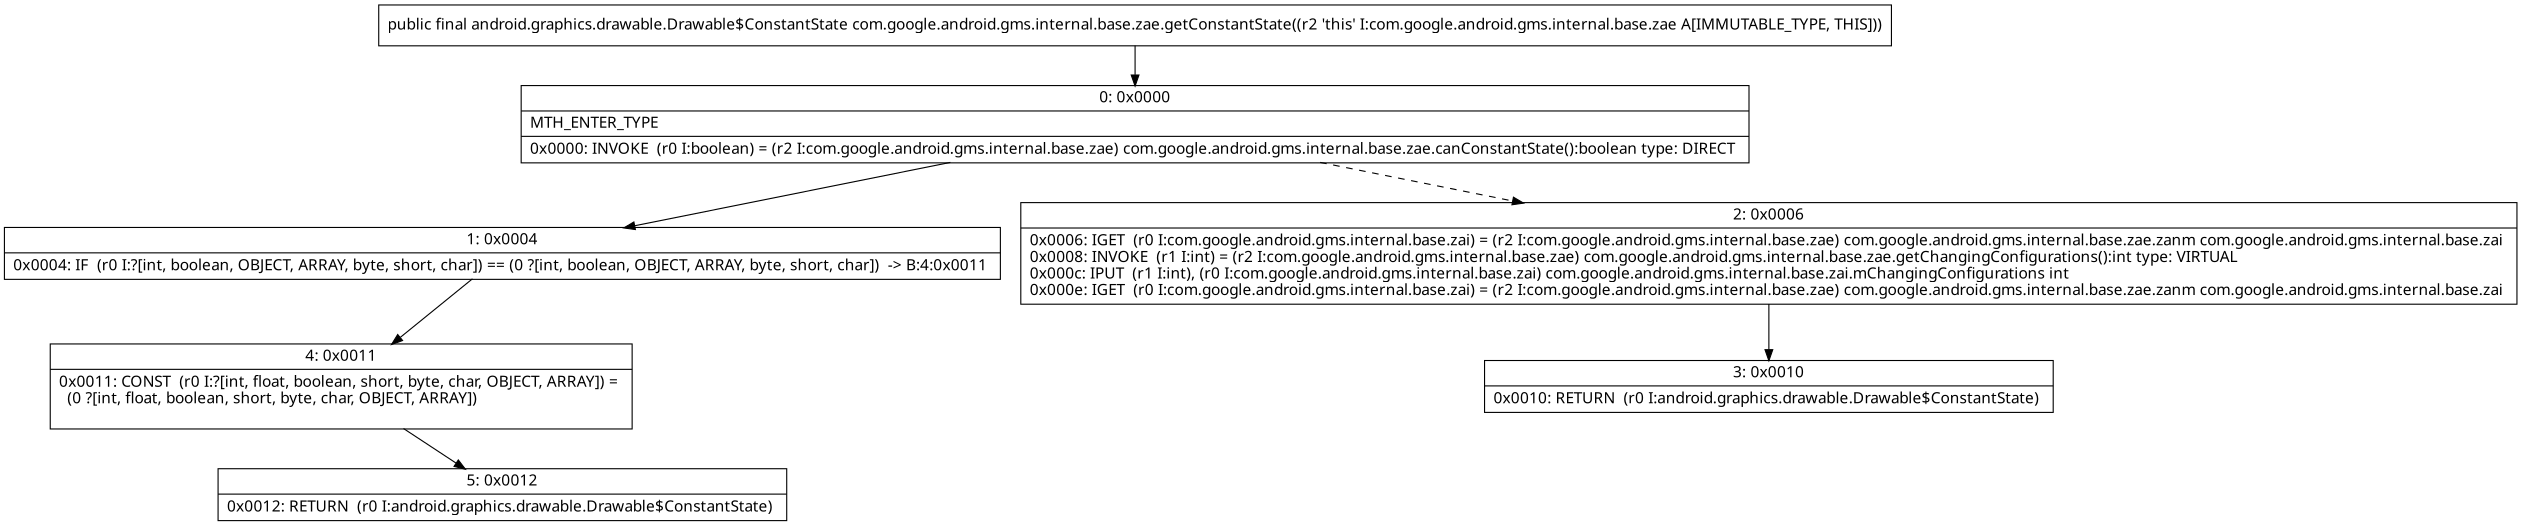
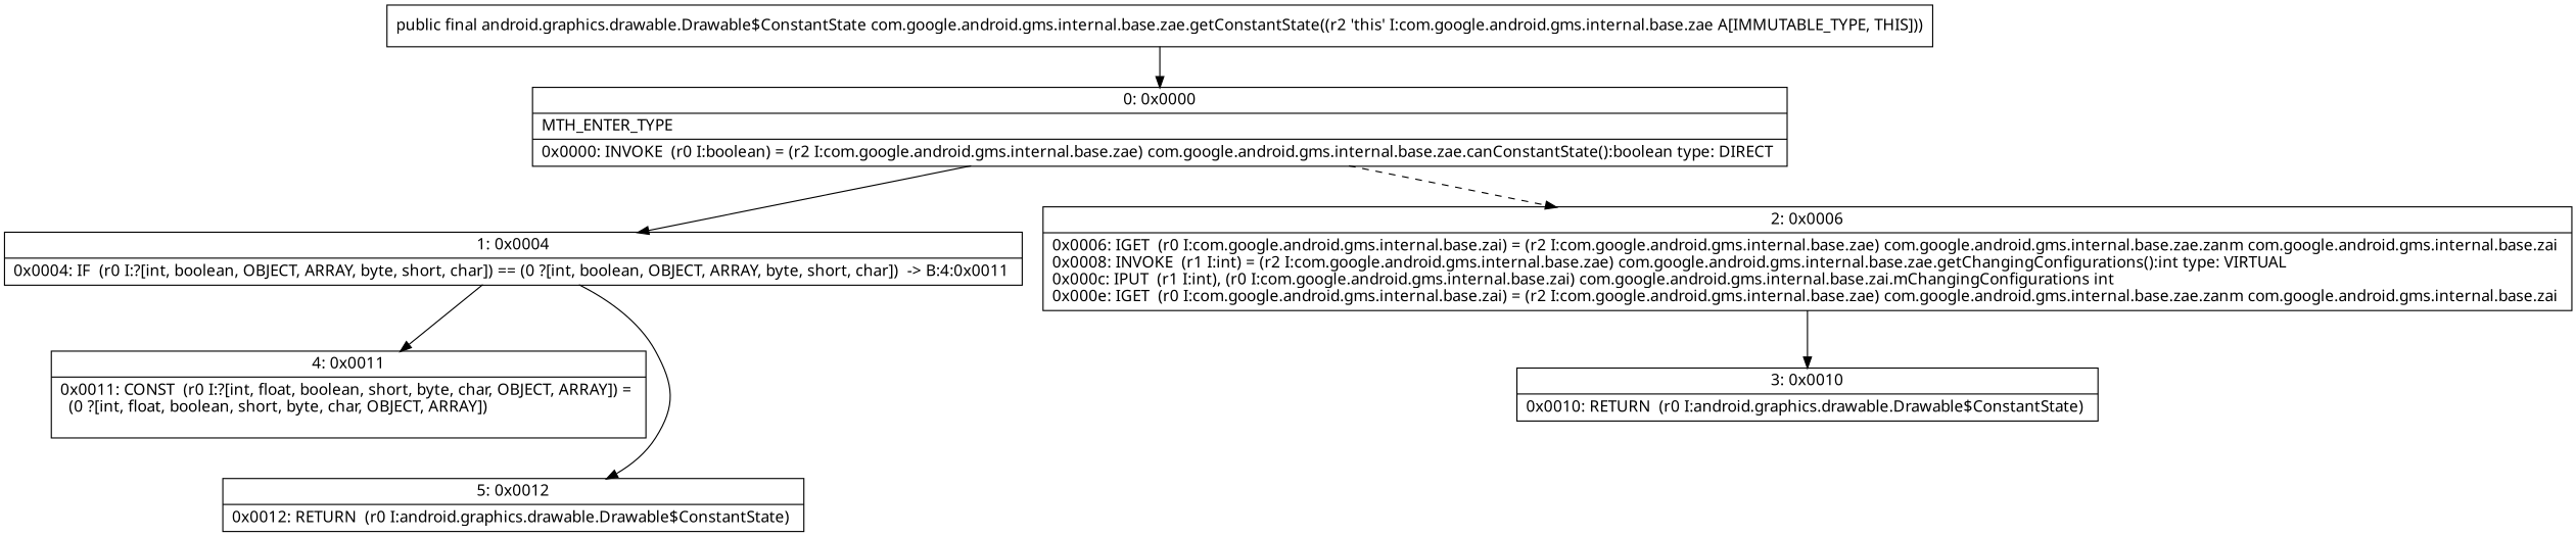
  digraph {
    fontname="Noto Sans"
    node [fontname="Noto Sans" shape=record]
    edge [fontname="Noto Sans"]
    n1 [label="{0\:\ 0x0000|MTH_ENTER_TYPE\l|0x0000: INVOKE  (r0 I:boolean) = (r2 I:com.google.android.gms.internal.base.zae) com.google.android.gms.internal.base.zae.canConstantState():boolean type: DIRECT \l}"]
    n2 [label="{1\:\ 0x0004|0x0004: IF  (r0 I:?[int, boolean, OBJECT, ARRAY, byte, short, char]) == (0 ?[int, boolean, OBJECT, ARRAY, byte, short, char])  \-\> B:4:0x0011 \l}"]
    n3 [label="{2\:\ 0x0006|0x0006: IGET  (r0 I:com.google.android.gms.internal.base.zai) = (r2 I:com.google.android.gms.internal.base.zae) com.google.android.gms.internal.base.zae.zanm com.google.android.gms.internal.base.zai \l0x0008: INVOKE  (r1 I:int) = (r2 I:com.google.android.gms.internal.base.zae) com.google.android.gms.internal.base.zae.getChangingConfigurations():int type: VIRTUAL \l0x000c: IPUT  (r1 I:int), (r0 I:com.google.android.gms.internal.base.zai) com.google.android.gms.internal.base.zai.mChangingConfigurations int \l0x000e: IGET  (r0 I:com.google.android.gms.internal.base.zai) = (r2 I:com.google.android.gms.internal.base.zae) com.google.android.gms.internal.base.zae.zanm com.google.android.gms.internal.base.zai \l}"]
    n4 [label="{4\:\ 0x0011|0x0011: CONST  (r0 I:?[int, float, boolean, short, byte, char, OBJECT, ARRAY]) = \l  (0 ?[int, float, boolean, short, byte, char, OBJECT, ARRAY])\l \l}"]
    n5 [label="{3\:\ 0x0010|0x0010: RETURN  (r0 I:android.graphics.drawable.Drawable$ConstantState) \l}"]
    n6 [label="{5\:\ 0x0012|0x0012: RETURN  (r0 I:android.graphics.drawable.Drawable$ConstantState) \l}"]
    n7 [label="{public final android.graphics.drawable.Drawable$ConstantState com.google.android.gms.internal.base.zae.getConstantState((r2 'this' I:com.google.android.gms.internal.base.zae A[IMMUTABLE_TYPE, THIS])) }"]
    n1 -> n2
    n1 -> n3 [style=dashed]
    n2 -> n4
    n3 -> n5
-   n4 -> n6
+   n2 -> n6
    n7 -> n1
  }
